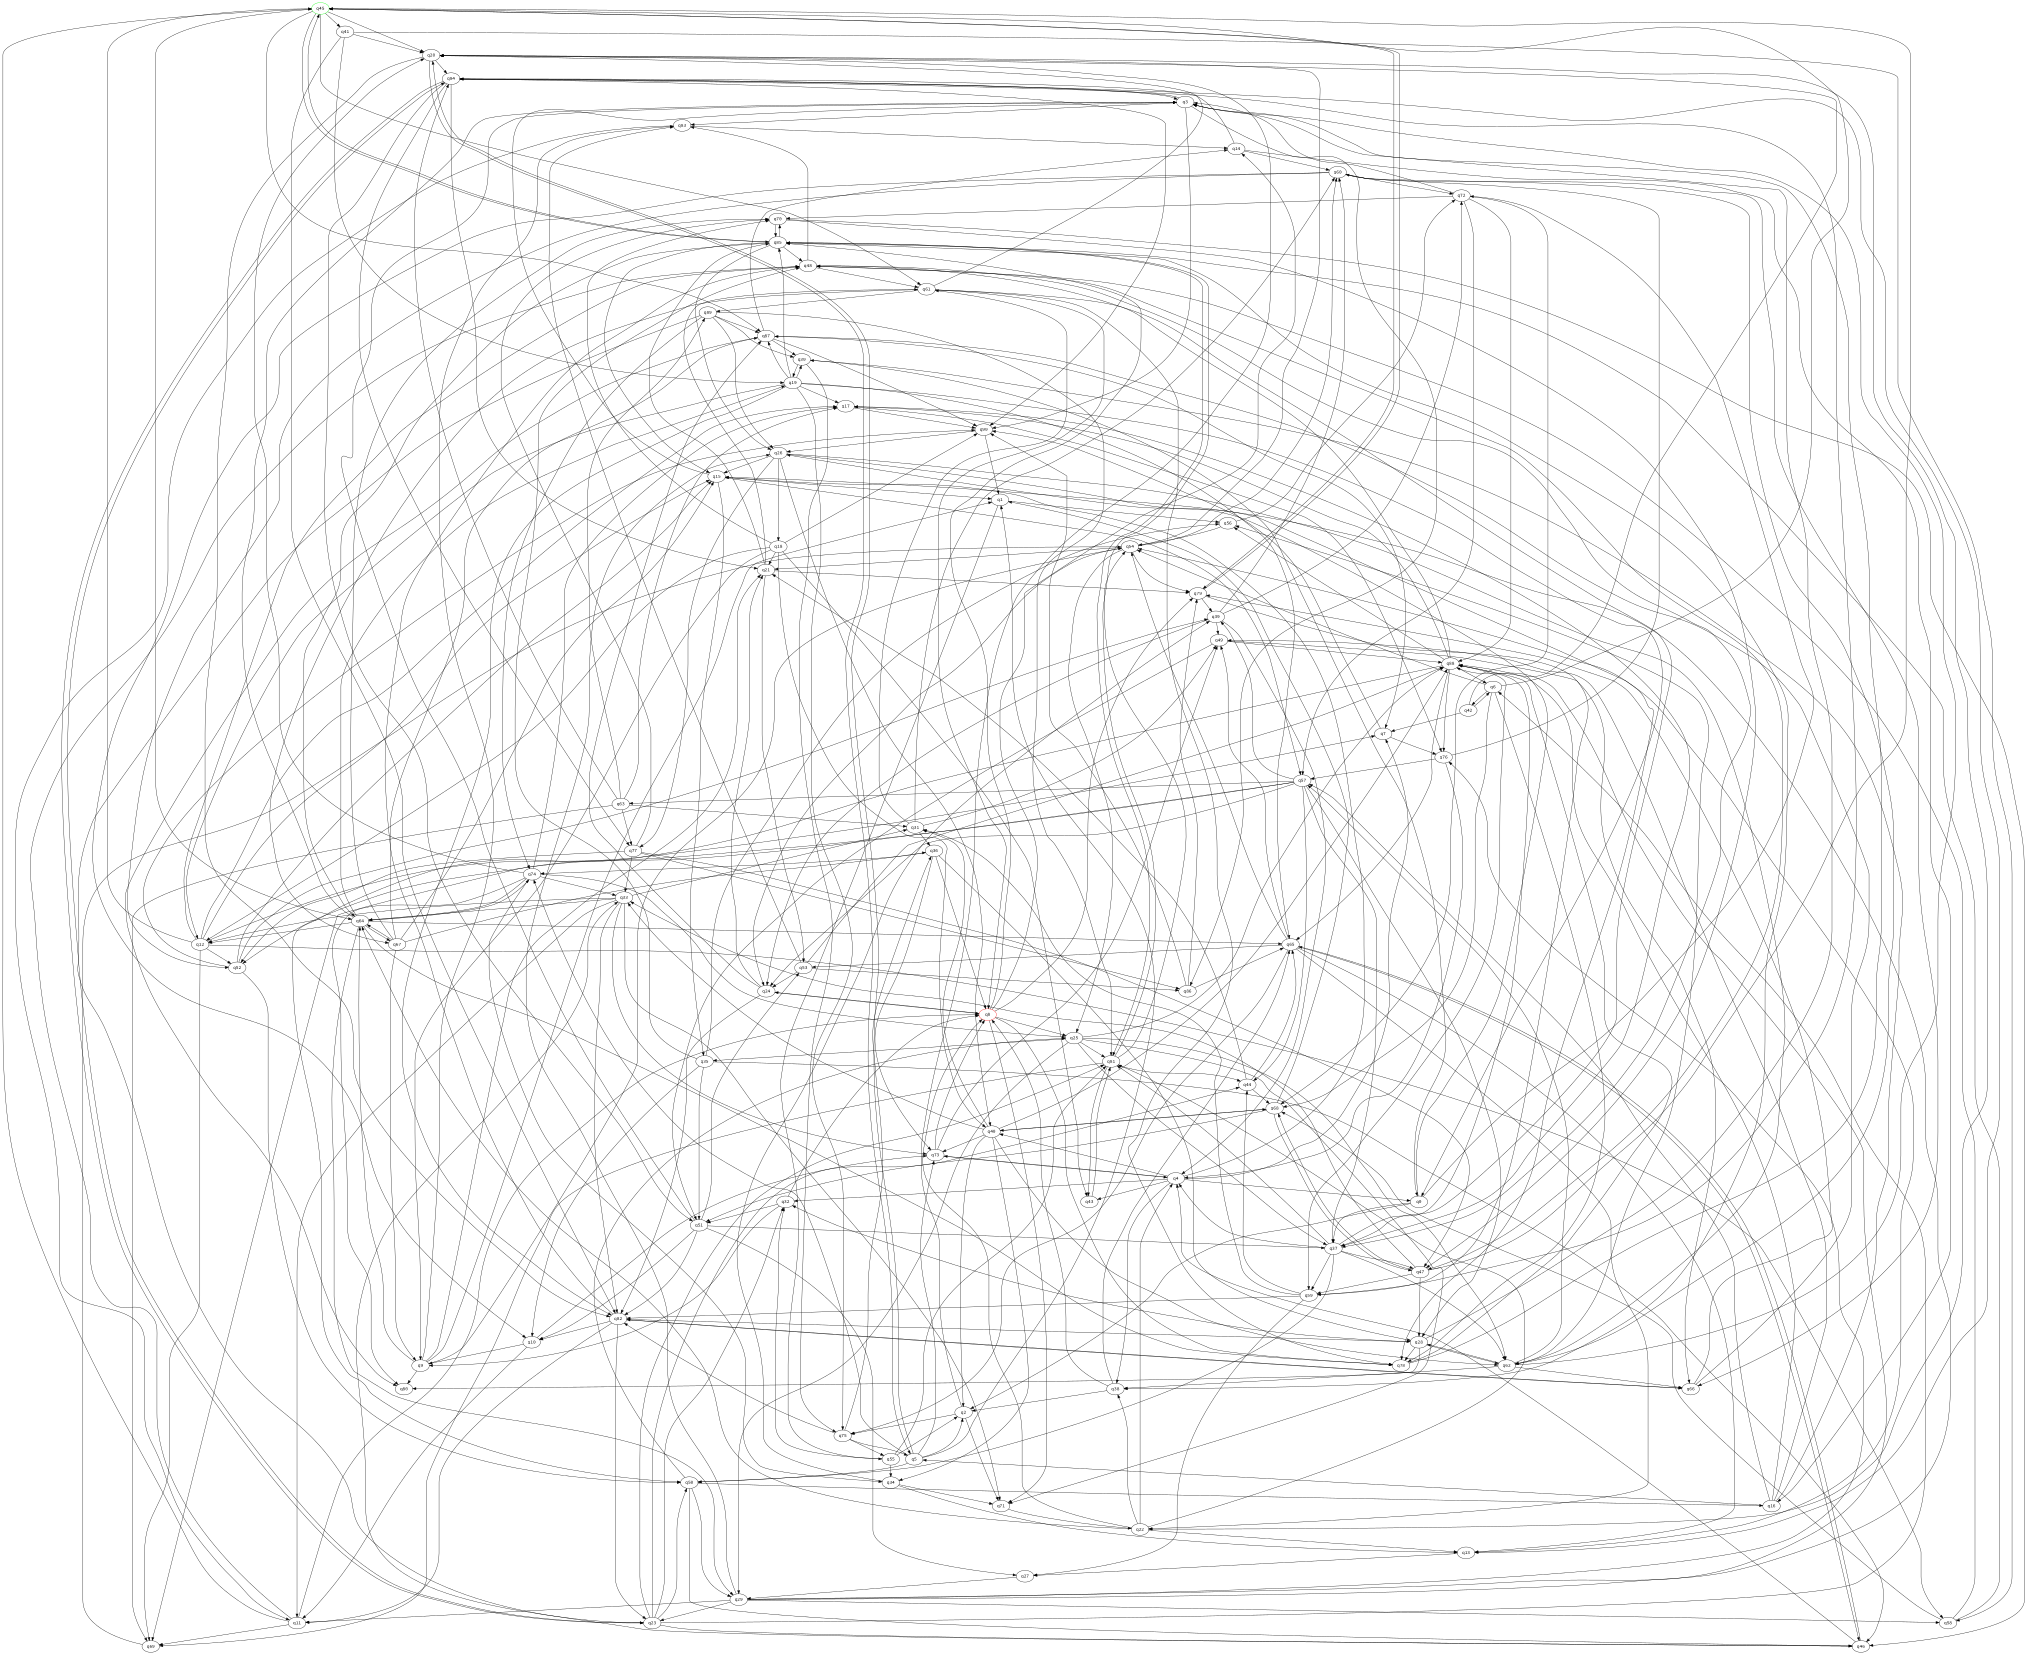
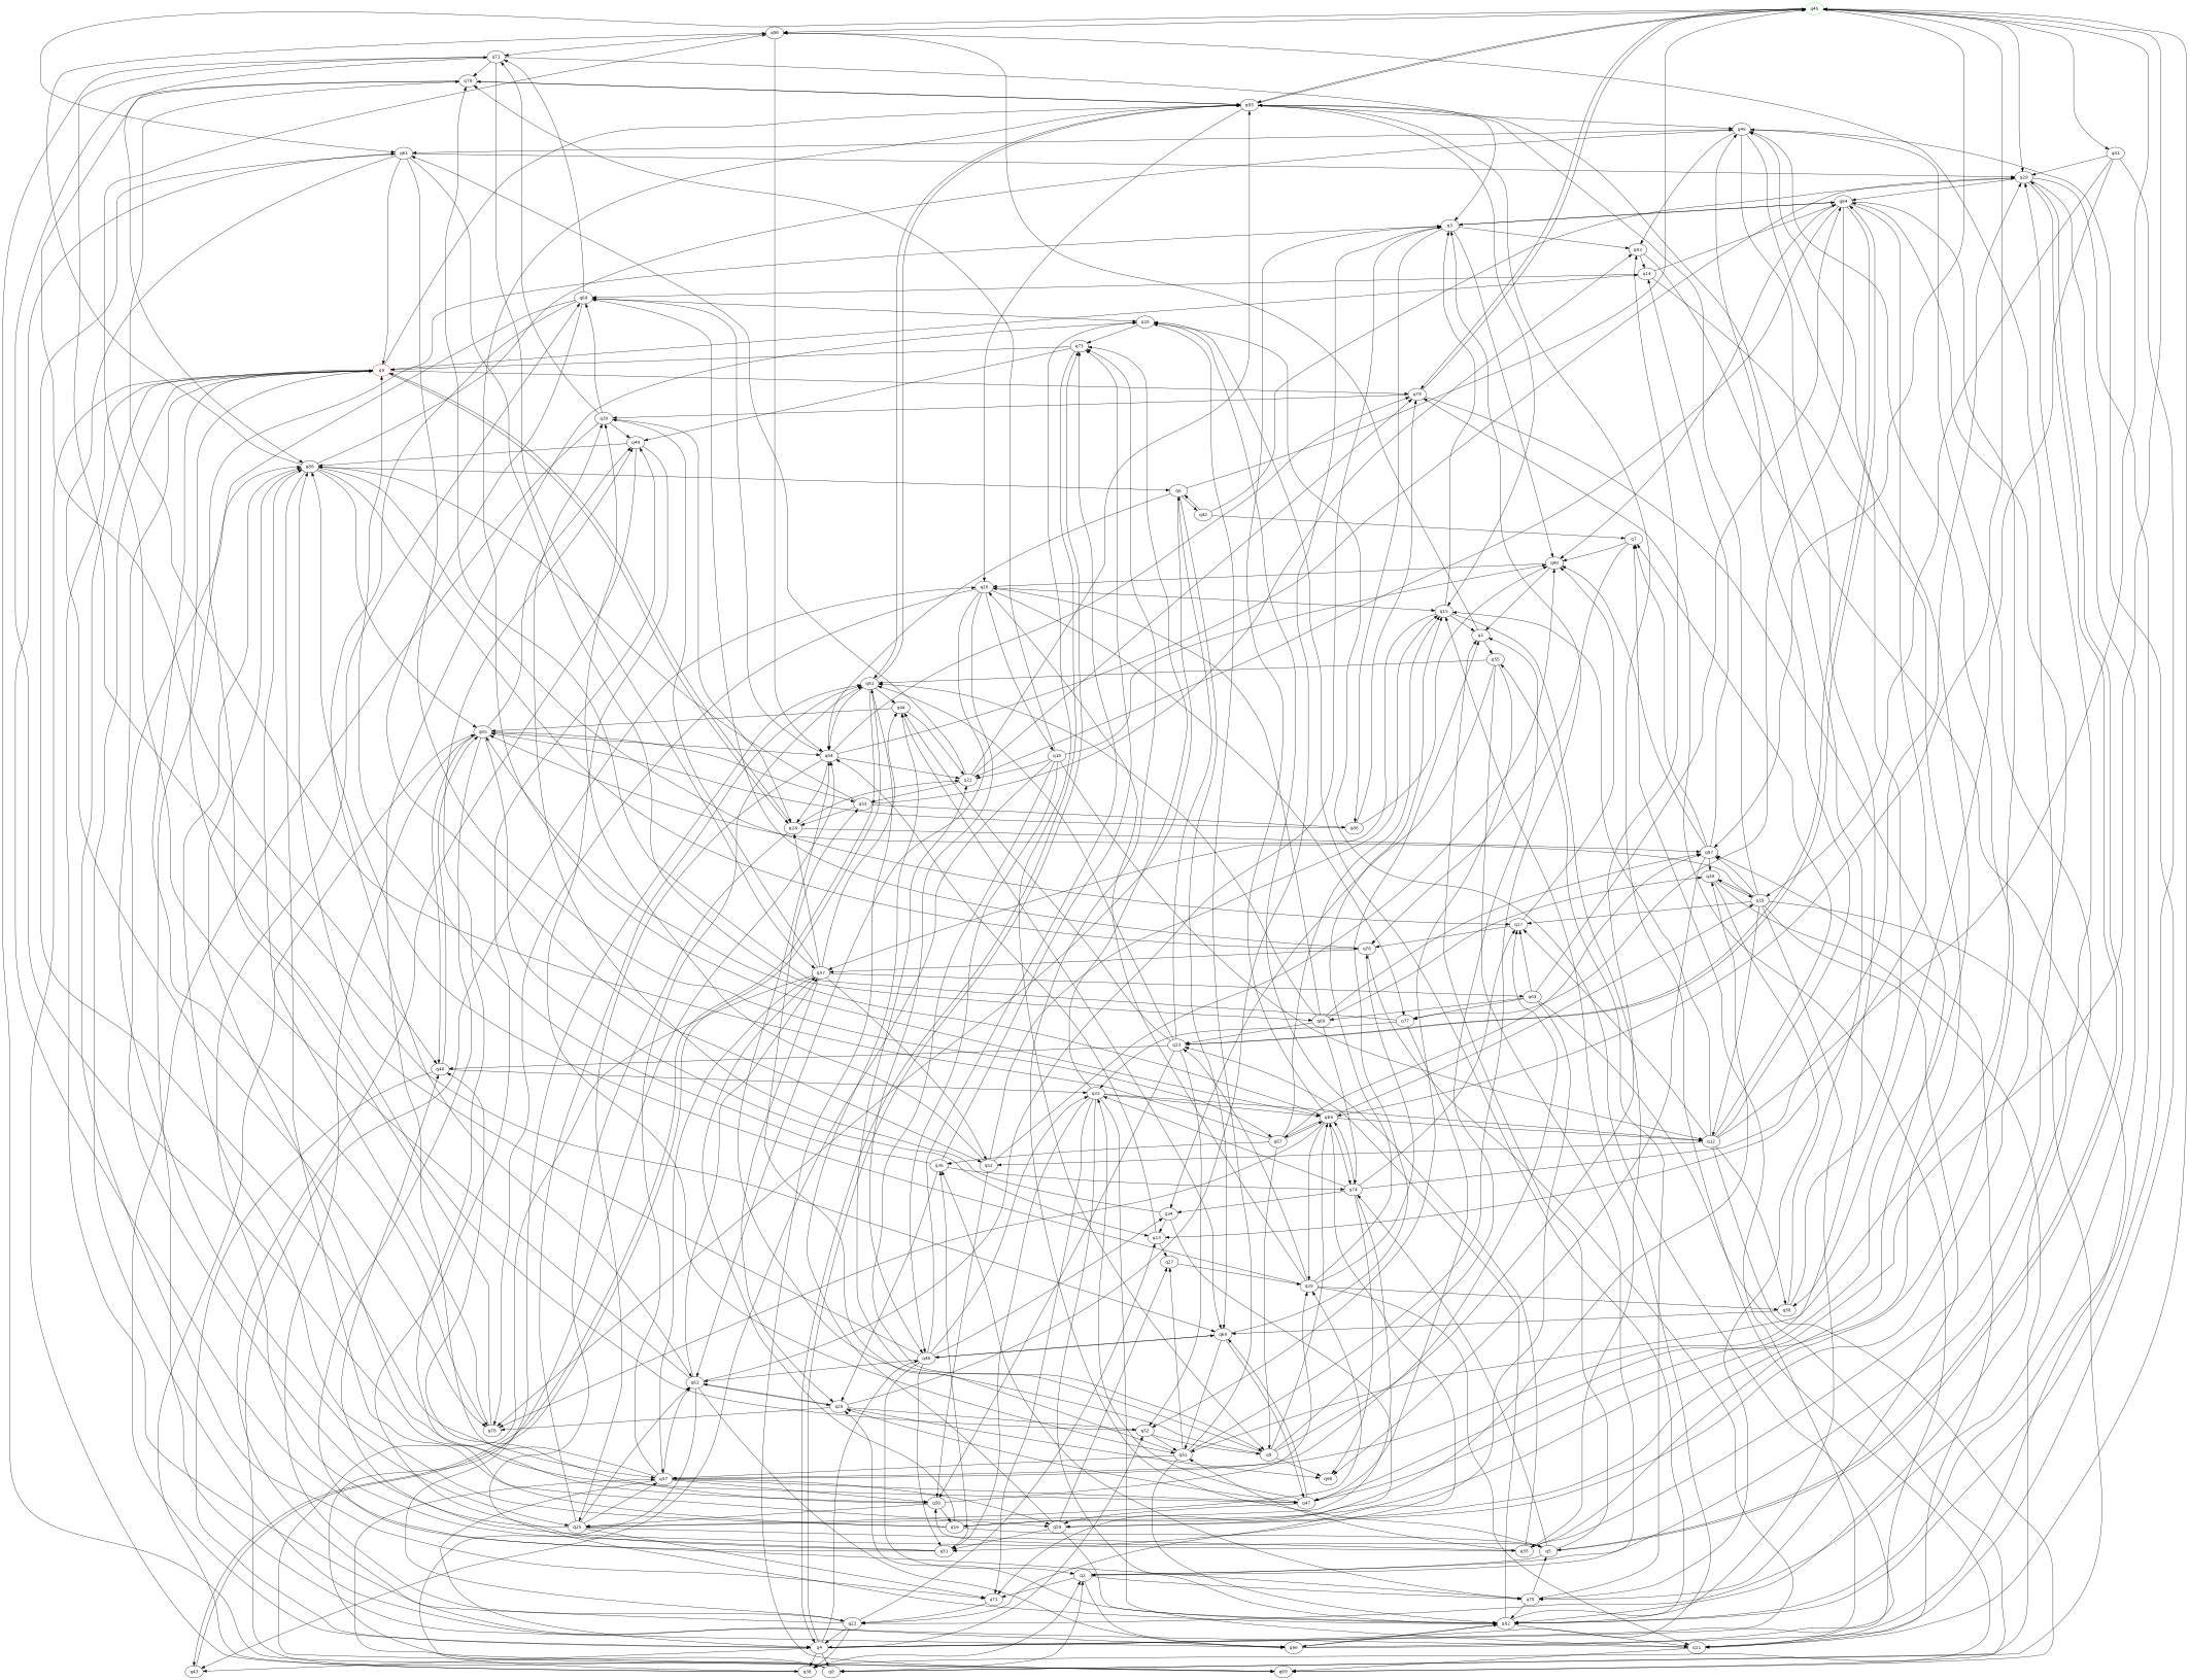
  digraph {
    fontname="Source Code Pro"
    node [fontname="Source Code Pro"]
    edge [fontname="Source Code Pro"]
    q45 [color=green initial=1]
    q56
    q20
    q79
    q85
    q64
    q87
    q61
    q41
    q72
    q54
    q84
    q5
    q82
    q22
    q59
    q39
    q26
    q15
    q81
    q70
    q38
    q48
    q78
    q3
    q65
    q74
    q29
    q12
    q19
    q67
    q14
    q90
    q7
    q80
    q30
    q8 [color=red final=1]
    q37
    q89
    q58
    q71
    q24
    q25
    q88
    q16
    q60
    q21
    q62
    q35
    q0
    q2
    q66
    q75
    q40
    q18
    q77
    q4
    q50
    q17
    q47
    q68
    q57
    q55
    q36
    q1
    q34
    q73
    q31
    q33
    q43
    q9
    q28
    q86
    q52
    q32
    q46
    q76
    q6
    q69
    q44
    q27
    q83
    q51
    q63
    q13
    q23
    q11
    q10
    q53
    q49
    q42
+   q45 -> q56
    q45 -> q20
    q45 -> q79
    q45 -> q85
    q45 -> q64
    q45 -> q87
    q45 -> q61
    q45 -> q41
    q56 -> q72
    q56 -> q54
    q20 -> q84
    q20 -> q5
    q20 -> q82
    q20 -> q22
    q79 -> q45
    q79 -> q59
    q79 -> q39
    q85 -> q45
    q85 -> q64
    q85 -> q26
    q85 -> q15
    q85 -> q81
    q85 -> q70
    q85 -> q38
    q85 -> q48
    q64 -> q78
    q64 -> q3
    q64 -> q65
    q64 -> q74
    q64 -> q29
    q64 -> q12
    q64 -> q19
    q64 -> q67
    q87 -> q14
    q87 -> q90
    q87 -> q7
    q87 -> q80
    q87 -> q30
    q61 -> q20
    q61 -> q78
    q61 -> q67
    q61 -> q8
    q61 -> q37
    q61 -> q89
    q41 -> q20
    q41 -> q82
    q41 -> q19
    q41 -> q58
    q72 -> q70
    q72 -> q3
    q72 -> q88
    q72 -> q68
    q72 -> q57
    q54 -> q20
    q54 -> q79
    q54 -> q24
    q54 -> q25
    q54 -> q60
    q54 -> q21
    q84 -> q3
    q84 -> q90
    q84 -> q21
    q84 -> q77
    q84 -> q51
    q84 -> q13
    q84 -> q23
    q5 -> q20
    q5 -> q74
    q5 -> q2
    q5 -> q50
    q5 -> q1
    q5 -> q73
    q82 -> q66
    q82 -> q28
    q82 -> q23
    q82 -> q11
    q82 -> q10
    q22 -> q64
    q22 -> q81
    q22 -> q38
    q22 -> q8
    q22 -> q4
    q22 -> q13
    q59 -> q84
    q59 -> q82
    q59 -> q31
    q59 -> q44
    q59 -> q27
    q39 -> q72
    q39 -> q24
    q39 -> q60
    q39 -> q4
    q39 -> q49
    q26 -> q15
    q26 -> q78
    q26 -> q62
    q26 -> q40
    q26 -> q18
    q26 -> q77
    q15 -> q3
    q15 -> q35
    q15 -> q57
    q15 -> q1
    q81 -> q85
    q81 -> q54
    q81 -> q43
    q81 -> q69
    q81 -> q44
    q70 -> q85
    q70 -> q47
    q70 -> q46
    q38 -> q65
    q38 -> q8
    q38 -> q2
    q48 -> q61
-   q82 -> q48
+   q48 -> q82
    q48 -> q37
    q48 -> q47
    q48 -> q83
    q78 -> q3
    q78 -> q88
    q3 -> q84
    q3 -> q90
    q3 -> q86
    q3 -> q83
    q65 -> q54
    q65 -> q22
    q65 -> q75
    q65 -> q46
    q65 -> q13
    q65 -> q53
    q65 -> q49
    q74 -> q20
    q74 -> q64
    q74 -> q80
    q74 -> q25
    q74 -> q17
    q74 -> q34
    q74 -> q33
    q29 -> q26
    q29 -> q15
    q29 -> q58
    q29 -> q88
    q29 -> q76
    q29 -> q23
    q29 -> q11
    q12 -> q45
    q12 -> q15
    q12 -> q48
    q12 -> q7
    q12 -> q58
    q12 -> q17
    q12 -> q52
    q12 -> q69
    q19 -> q85
    q19 -> q87
    q19 -> q82
    q19 -> q65
    q19 -> q12
    q19 -> q30
    q19 -> q0
    q19 -> q75
    q19 -> q17
    q67 -> q64
    q67 -> q87
    q67 -> q15
    q67 -> q70
    q67 -> q36
    q67 -> q9
    q14 -> q84
    q14 -> q16
    q14 -> q60
    q90 -> q26
    q90 -> q1
    q7 -> q90
    q7 -> q76
    q30 -> q19
    q30 -> q0
    q30 -> q75
    q8 -> q79
    q8 -> q85
    q8 -> q78
    q8 -> q14
    q8 -> q71
    q8 -> q24
    q8 -> q25
    q37 -> q59
    q37 -> q81
-   q37 -> q88
+   q37 -> q10
    q37 -> q62
    q37 -> q4
    q37 -> q50
    q37 -> q17
    q37 -> q47
    q89 -> q87
    q89 -> q26
    q89 -> q81
    q89 -> q74
    q89 -> q30
    q89 -> q23
    q58 -> q85
    q58 -> q48
    q58 -> q68
    q71 -> q22
    q24 -> q87
    q24 -> q82
    q24 -> q8
    q24 -> q21
    q25 -> q81
    q25 -> q29
    q25 -> q37
    q25 -> q71
    q25 -> q88
    q25 -> q62
    q25 -> q35
    q88 -> q56
    q88 -> q59
    q88 -> q48
    q88 -> q65
    q88 -> q50
    q88 -> q17
    q88 -> q76
    q88 -> q6
    q16 -> q5
    q16 -> q30
    q16 -> q88
    q16 -> q57
    q16 -> q49
    q60 -> q72
    q60 -> q62
    q60 -> q66
    q60 -> q52
    q60 -> q10
    q21 -> q79
    q21 -> q85
    q21 -> q61
    q21 -> q53
    q62 -> q56
    q62 -> q38
    q62 -> q3
    q62 -> q66
    q62 -> q57
    q62 -> q28
    q35 -> q56
    q35 -> q48
    q35 -> q46
    q35 -> q51
    q35 -> q10
    q0 -> q72
    q0 -> q26
    q0 -> q37
    q0 -> q2
    q2 -> q20
    q2 -> q71
+   q2 -> q66
    q2 -> q75
    q66 -> q79
    q66 -> q87
    q66 -> q82
    q75 -> q5
    q75 -> q82
    q75 -> q55
    q75 -> q36
    q40 -> q88
    q40 -> q62
    q40 -> q2
    q40 -> q68
    q40 -> q34
    q40 -> q73
    q40 -> q31
    q40 -> q33
    q18 -> q70
    q18 -> q12
    q18 -> q90
    q18 -> q21
    q18 -> q40
    q18 -> q43
    q18 -> q9
    q77 -> q70
    q77 -> q47
    q77 -> q33
-   q77 -> q86
-   q77 -> q52
    q4 -> q15
    q4 -> q38
    q4 -> q7
    q4 -> q0
    q4 -> q40
    q4 -> q73
    q4 -> q43
    q4 -> q32
    q50 -> q29
    q50 -> q25
    q50 -> q16
    q50 -> q46
    q17 -> q90
    q17 -> q76
    q47 -> q45
    q47 -> q59
    q47 -> q68
    q47 -> q33
    q47 -> q28
    q68 -> q40
    q68 -> q47
    q68 -> q1
    q68 -> q51
    q57 -> q39
    q57 -> q37
    q57 -> q24
    q57 -> q28
    q57 -> q52
    q57 -> q69
    q57 -> q44
    q57 -> q63
    q55 -> q81
    q55 -> q2
    q55 -> q34
    q55 -> q32
    q36 -> q74
    q36 -> q8
    q36 -> q73
    q36 -> q28
    q1 -> q56
    q1 -> q55
    q34 -> q39
    q34 -> q71
    q34 -> q13
    q73 -> q8
    q73 -> q4
    q73 -> q49
    q31 -> q61
    q31 -> q60
    q31 -> q36
    q31 -> q49
    q33 -> q64
    q33 -> q82
    q33 -> q12
    q33 -> q71
    q33 -> q73
    q33 -> q31
    q33 -> q11
    q43 -> q81
    q9 -> q64
    q9 -> q54
    q9 -> q80
    q9 -> q21
    q9 -> q1
    q9 -> q83
    q28 -> q78
    q28 -> q3
    q28 -> q80
    q28 -> q62
    q28 -> q32
    q86 -> q79
    q86 -> q65
    q86 -> q90
    q52 -> q39
    q52 -> q15
    q52 -> q90
    q52 -> q50
    q32 -> q8
    q32 -> q9
    q32 -> q51
    q46 -> q65
    q46 -> q4
    q46 -> q33
    q76 -> q60
    q76 -> q4
    q76 -> q57
    q6 -> q45
    q6 -> q54
    q6 -> q78
    q6 -> q68
    q6 -> q42
    q69 -> q54
    q44 -> q65
    q44 -> q21
    q44 -> q68
    q27 -> q29
    q83 -> q14
    q83 -> q11
    q51 -> q82
    q51 -> q3
    q51 -> q37
    q51 -> q27
    q51 -> q10
    q51 -> q53
    q63 -> q84
    q63 -> q89
    q63 -> q77
    q63 -> q17
    q63 -> q31
    q63 -> q69
    q13 -> q54
    q13 -> q27
    q23 -> q84
    q23 -> q81
    q23 -> q50
    q23 -> q32
    q23 -> q46
    q23 -> q6
    q23 -> q44
    q11 -> q45
    q11 -> q48
    q11 -> q8
    q11 -> q69
    q10 -> q73
    q10 -> q9
    q10 -> q11
    q53 -> q24
    q53 -> q88
    q53 -> q86
    q53 -> q83
    q49 -> q88
    q49 -> q66
    q49 -> q51
    q42 -> q20
    q42 -> q7
    q42 -> q6
  }
